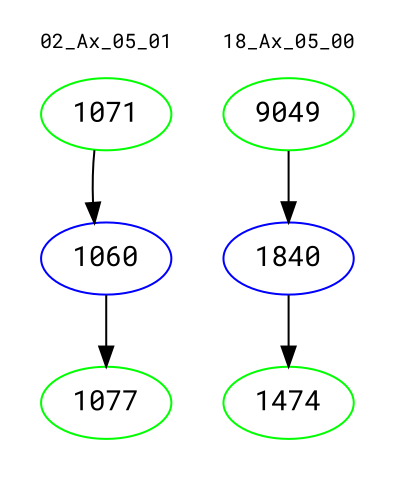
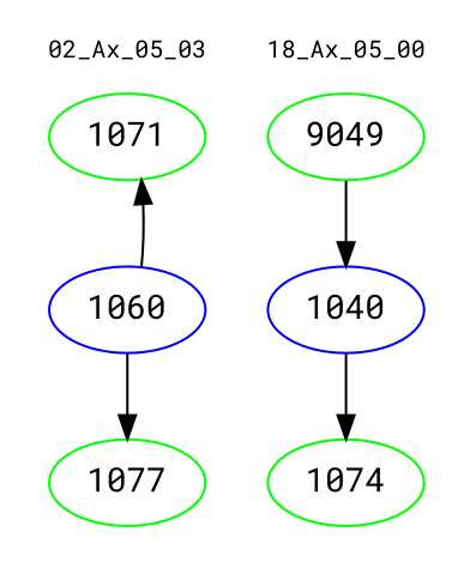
  digraph {
    fontname="Roboto Mono"
    node [color=green fontname="Roboto Mono"]
    edge [color=black fontname="Roboto Mono"]
    n1 [label=1071]
    n2 [color=blue label=1060]
    n3 [label=1077]
    n4 [label=9049]
-   n5 [color=blue label=1840]
-   n6 [label=1474]
+   n5 [color=blue label=1040]
+   n6 [label=1074]
    subgraph cluster_1 {
      color=white
      fontsize=10
-     label="02_Ax_05_01"
+     label="02_Ax_05_03"
      n1
      n2
      n3
    }
    subgraph cluster_2 {
      color=white
      fontsize=10
      label="18_Ax_05_00"
      n4
      n5
      n6
    }
-   n1 -> n2
+   n2 -> n1
    n2 -> n3
    n4 -> n5
    n5 -> n6
  }
